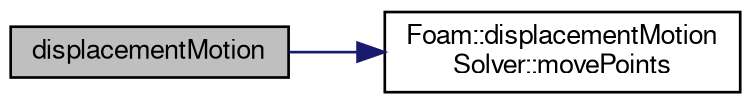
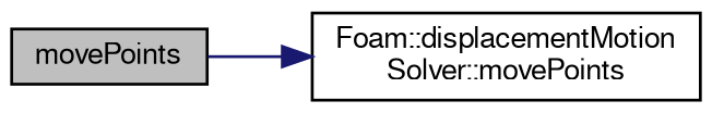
  digraph {
    rankdir=LR
    node [color=black fontname=FreeSans fontsize=10 shape=record]
-   n1 [fillcolor=grey75 fontcolor=black height=0.2 label=displacementMotion style=filled width=0.4]
+   n1 [fillcolor=grey75 fontcolor=black height=0.2 label=movePoints style=filled width=0.4]
    n2 [height=0.2 label="Foam::displacementMotion\lSolver::movePoints" width=0.4]
    n1 -> n2 [color=midnightblue fontname=FreeSans fontsize=10 labelfontname=FreeSans labelfontsize=10 style=solid]
  }
